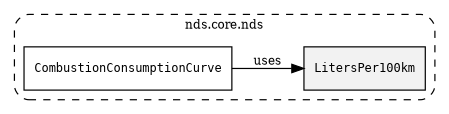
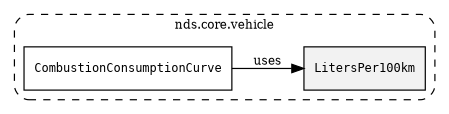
  digraph {
    fontsize=10
    rankdir=LR
    node [fontsize=10 shape=box]
    n1 [fillcolor="#0000000D" label=<<font face="monospace"><table align="center" border="0" cellspacing="0" cellpadding="0"><tr><td href="../../../content/packages/nds.core.vehicle.html#Subtype-LitersPer100km" title="Subtype defined in nds.core.vehicle">LitersPer100km</td></tr></table></font>> style=filled]
    n2 [label=<<font face="monospace"><table align="center" border="0" cellspacing="0" cellpadding="0"><tr><td href="../../../content/packages/nds.core.vehicle.html#Structure-CombustionConsumptionCurve" title="Structure defined in nds.core.vehicle">CombustionConsumptionCurve</td></tr></table></font>>]
    subgraph cluster_1 {
-     label="nds.core.nds"
+     label="nds.core.vehicle"
      style="dashed, rounded"
      n1
      n2
    }
    n2 -> n1 [fontsize=10 label=uses]
  }
